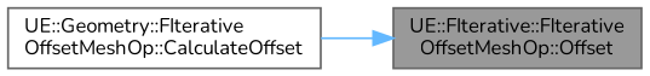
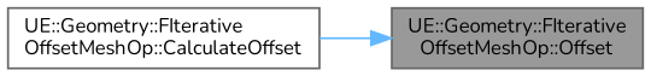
  digraph {
    rankdir=RL
    fontname=Nunito
    node [fontname=Nunito fontsize=10 shape=box style=filled]
-   n1 [color=gray40 fillcolor=grey60 fontcolor=black height=0.2 label="UE::FIterative::FIterative\lOffsetMeshOp::Offset" width=0.4]
+   n1 [color=gray40 fillcolor=grey60 fontcolor=black height=0.2 label="UE::Geometry::FIterative\lOffsetMeshOp::Offset" width=0.4]
    n2 [color=grey40 fillcolor=white height=0.2 label="UE::Geometry::FIterative\lOffsetMeshOp::CalculateOffset" width=0.4]
    n1 -> n2 [color=steelblue1 dir=back fontname=Nunito fontsize=10 labelfontname=Helvetica labelfontsize=10 style=solid]
  }
